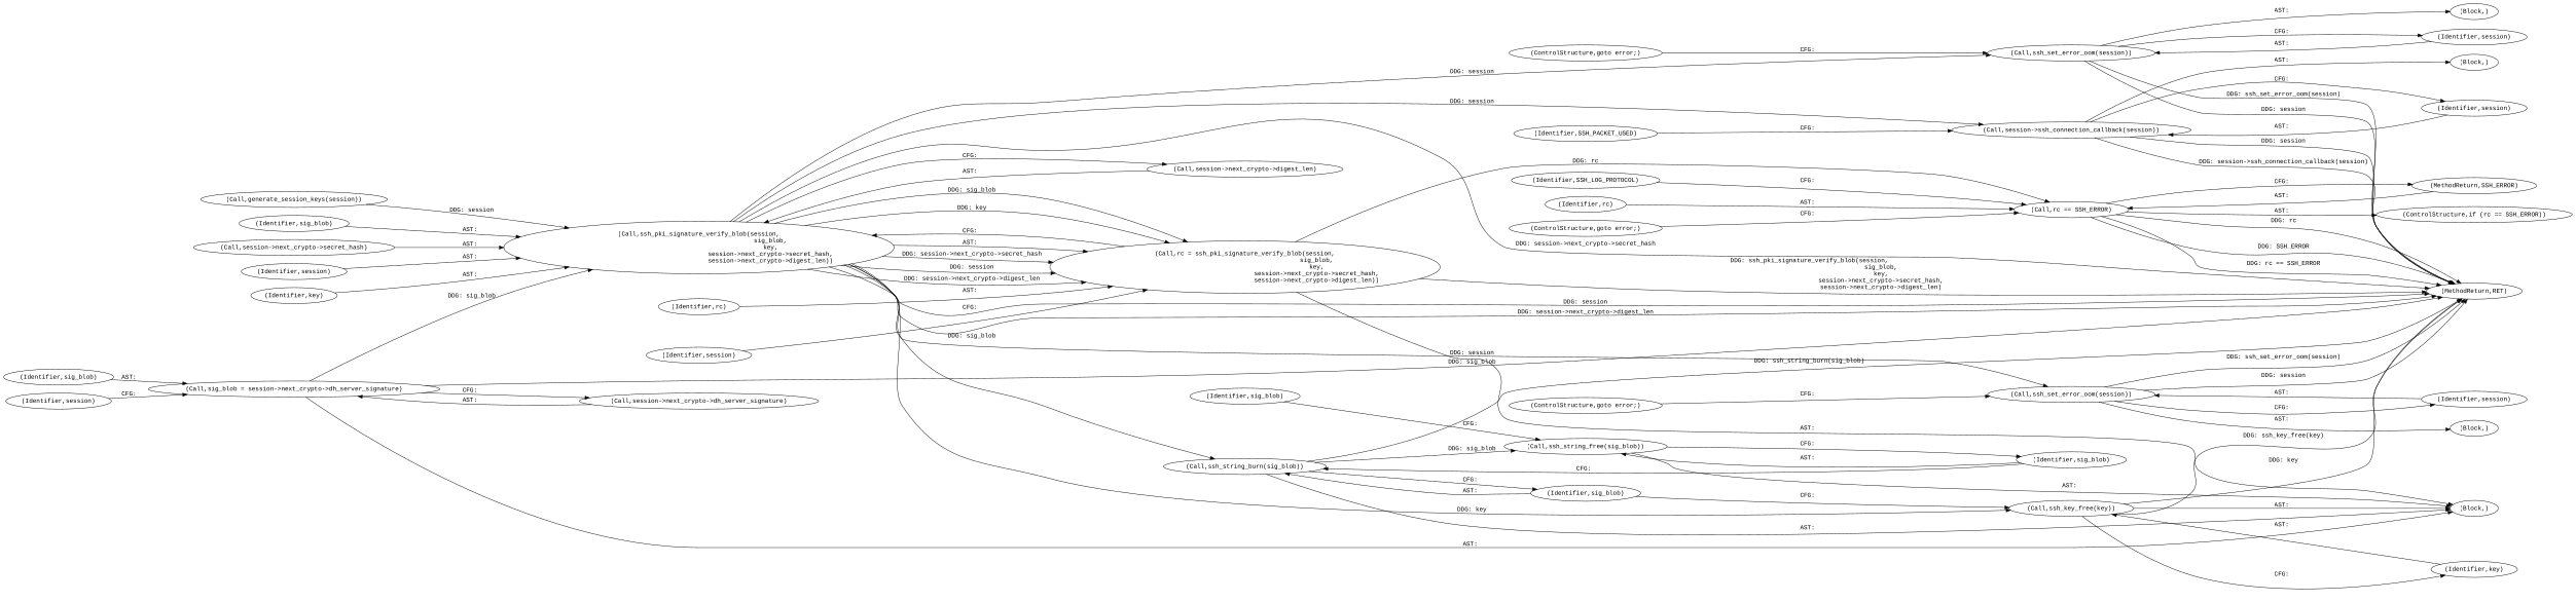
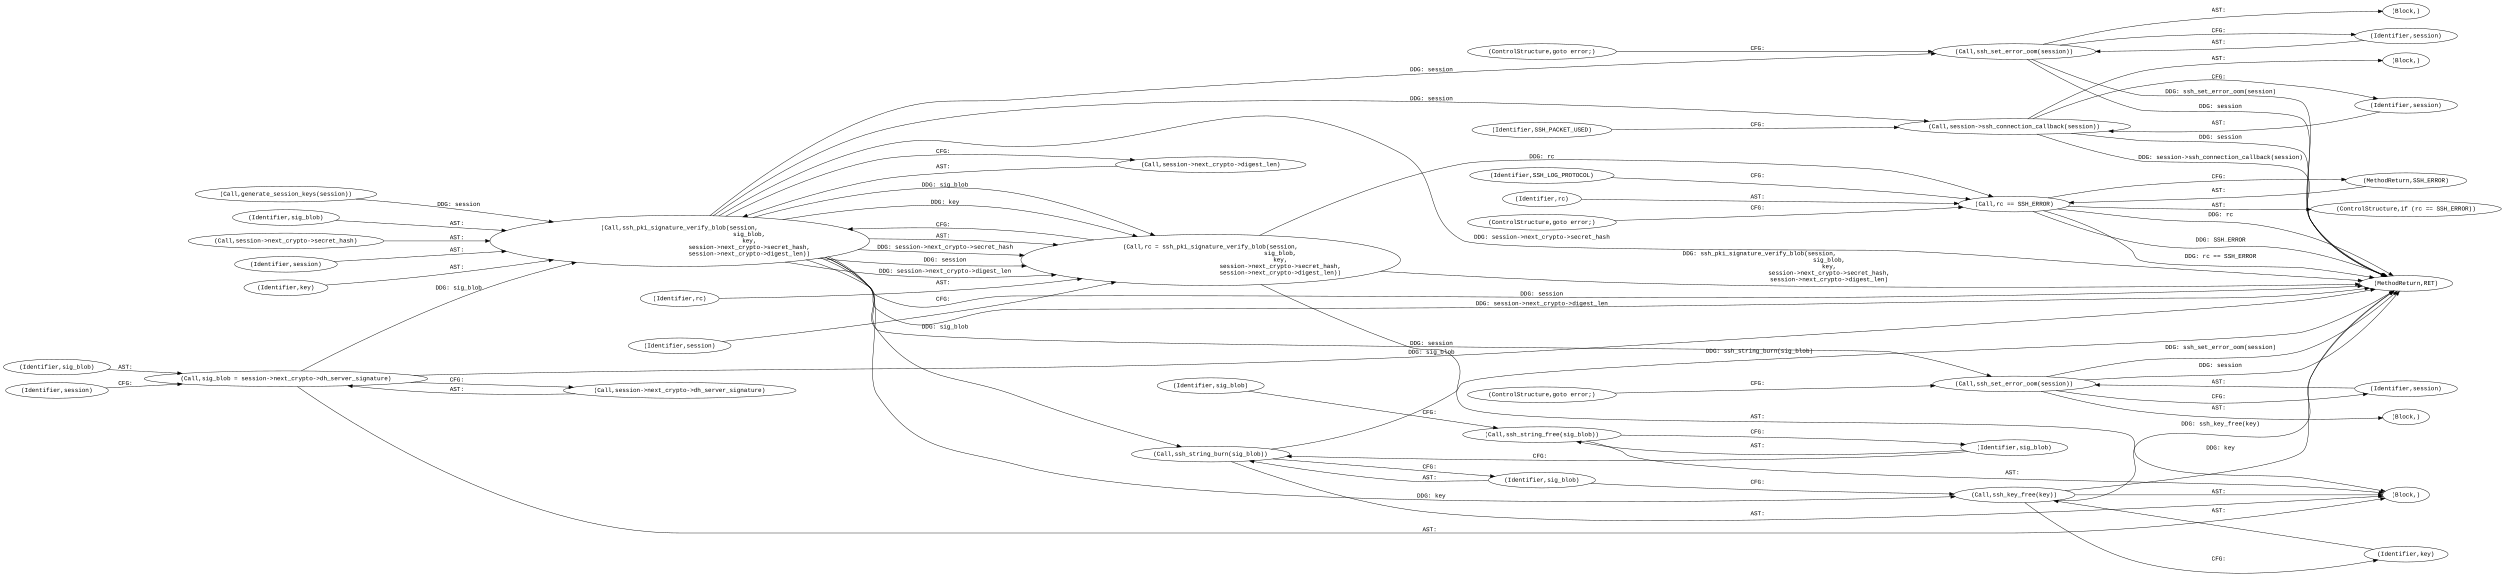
  digraph {
    fontname="Liberation Mono"
    rankdir=LR
    node [fontname="Liberation Mono"]
    edge [fontname="Liberation Mono"]
    n1 [label="(Call,sig_blob = session->next_crypto->dh_server_signature)"]
    n2 [label="(Call,ssh_pki_signature_verify_blob(session,\n                                       sig_blob,\n                                       key,\n                                       session->next_crypto->secret_hash,\n                                       session->next_crypto->digest_len))"]
    n3 [label="(MethodReturn,RET)"]
    n4 [label="(Call,session->next_crypto->dh_server_signature)"]
    n5 [label="(Block,)"]
    n6 [label="(Call,rc = ssh_pki_signature_verify_blob(session,\n                                       sig_blob,\n                                       key,\n                                       session->next_crypto->secret_hash,\n                                       session->next_crypto->digest_len))"]
    n7 [label="(Call,ssh_key_free(key))"]
    n8 [label="(Call,ssh_string_burn(sig_blob))"]
    n9 [label="(Call,ssh_set_error_oom(session))"]
    n10 [label="(Call,ssh_set_error_oom(session))"]
    n11 [label="(Call,session->ssh_connection_callback(session))"]
    n12 [label="(Call,session->next_crypto->digest_len)"]
    n13 [label="(Call,rc == SSH_ERROR)"]
    n14 [label="(Identifier,key)"]
    n15 [label="(Call,ssh_string_free(sig_blob))"]
    n16 [label="(Identifier,sig_blob)"]
    n17 [label="(Block,)"]
    n18 [label="(Identifier,session)"]
    n19 [label="(Block,)"]
    n20 [label="(Identifier,session)"]
    n21 [label="(Identifier,session)"]
    n22 [label="(Block,)"]
    n23 [label="(MethodReturn,SSH_ERROR)"]
    n24 [label="(ControlStructure,if (rc == SSH_ERROR))"]
    n25 [label="(Identifier,sig_blob)"]
    n26 [label="(Identifier,rc)"]
    n27 [label="(Call,session->next_crypto->secret_hash)"]
    n28 [label="(Identifier,sig_blob)"]
    n29 [label="(Identifier,session)"]
    n30 [label="(Identifier,SSH_LOG_PROTOCOL)"]
    n31 [label="(Identifier,session)"]
    n32 [label="(Identifier,rc)"]
    n33 [label="(Identifier,sig_blob)"]
    n34 [label="(Identifier,key)"]
    n35 [label="(ControlStructure,goto error;)"]
    n36 [label="(Identifier,session)"]
    n37 [label="(Call,generate_session_keys(session))"]
    n38 [label="(ControlStructure,goto error;)"]
    n39 [label="(Identifier,sig_blob)"]
    n40 [label="(Identifier,SSH_PACKET_USED)"]
    n41 [label="(ControlStructure,goto error;)"]
    n1 -> n2 [label="DDG: sig_blob"]
    n1 -> n3 [label="DDG: sig_blob"]
    n1 -> n4 [label="CFG: "]
    n1 -> n5 [label="AST: "]
    n2 -> n3 [label="DDG: session"]
    n2 -> n3 [label="DDG: session->next_crypto->digest_len"]
    n2 -> n3 [label="DDG: session->next_crypto->secret_hash"]
    n2 -> n6 [label="AST: "]
    n2 -> n6 [label="DDG: session->next_crypto->secret_hash"]
    n2 -> n6 [label="DDG: session"]
    n2 -> n6 [label="DDG: session->next_crypto->digest_len"]
    n2 -> n6 [label="DDG: sig_blob"]
    n2 -> n6 [label="DDG: key"]
    n2 -> n7 [label="DDG: key"]
    n2 -> n8 [label="DDG: sig_blob"]
    n2 -> n9 [label="DDG: session"]
    n2 -> n10 [label="DDG: session"]
    n2 -> n11 [label="DDG: session"]
    n2 -> n12 [label="CFG: "]
    n4 -> n1 [label="AST: "]
    n6 -> n2 [label="CFG: "]
    n6 -> n3 [label="DDG: ssh_pki_signature_verify_blob(session,\n                                       sig_blob,\n                                       key,\n                                       session->next_crypto->secret_hash,\n                                       session->next_crypto->digest_len)"]
    n6 -> n5 [label="AST: "]
    n6 -> n13 [label="DDG: rc"]
    n7 -> n3 [label="DDG: ssh_key_free(key)"]
    n7 -> n3 [label="DDG: key"]
    n7 -> n5 [label="AST: "]
    n7 -> n14 [label="CFG: "]
    n8 -> n3 [label="DDG: ssh_string_burn(sig_blob)"]
    n8 -> n5 [label="AST: "]
-   n8 -> n15 [label="DDG: sig_blob"]
    n8 -> n16 [label="CFG: "]
    n9 -> n3 [label="DDG: ssh_set_error_oom(session)"]
    n9 -> n3 [label="DDG: session"]
    n9 -> n17 [label="AST: "]
    n9 -> n18 [label="CFG: "]
    n10 -> n3 [label="DDG: session"]
    n10 -> n3 [label="DDG: ssh_set_error_oom(session)"]
    n10 -> n19 [label="AST: "]
    n10 -> n20 [label="CFG: "]
    n11 -> n3 [label="DDG: session"]
    n11 -> n3 [label="DDG: session->ssh_connection_callback(session)"]
    n11 -> n21 [label="CFG: "]
    n11 -> n22 [label="AST: "]
    n12 -> n2 [label="AST: "]
    n13 -> n3 [label="DDG: rc"]
    n13 -> n3 [label="DDG: SSH_ERROR"]
    n13 -> n3 [label="DDG: rc == SSH_ERROR"]
    n13 -> n23 [label="CFG: "]
    n13 -> n24 [label="AST: "]
    n14 -> n7 [label="AST: "]
    n15 -> n5 [label="AST: "]
    n15 -> n25 [label="CFG: "]
    n16 -> n7 [label="CFG: "]
    n16 -> n8 [label="AST: "]
    n18 -> n9 [label="AST: "]
    n20 -> n10 [label="AST: "]
    n21 -> n11 [label="AST: "]
    n23 -> n13 [label="AST: "]
    n25 -> n8 [label="CFG: "]
    n25 -> n15 [label="AST: "]
    n26 -> n6 [label="AST: "]
    n27 -> n2 [label="AST: "]
    n28 -> n1 [label="AST: "]
    n29 -> n6 [label="CFG: "]
    n30 -> n13 [label="CFG: "]
    n31 -> n2 [label="AST: "]
    n32 -> n13 [label="AST: "]
    n33 -> n15 [label="CFG: "]
    n34 -> n2 [label="AST: "]
    n35 -> n10 [label="CFG: "]
    n36 -> n1 [label="CFG: "]
    n37 -> n2 [label="DDG: session"]
    n38 -> n13 [label="CFG: "]
    n39 -> n2 [label="AST: "]
    n40 -> n11 [label="CFG: "]
    n41 -> n9 [label="CFG: "]
  }
